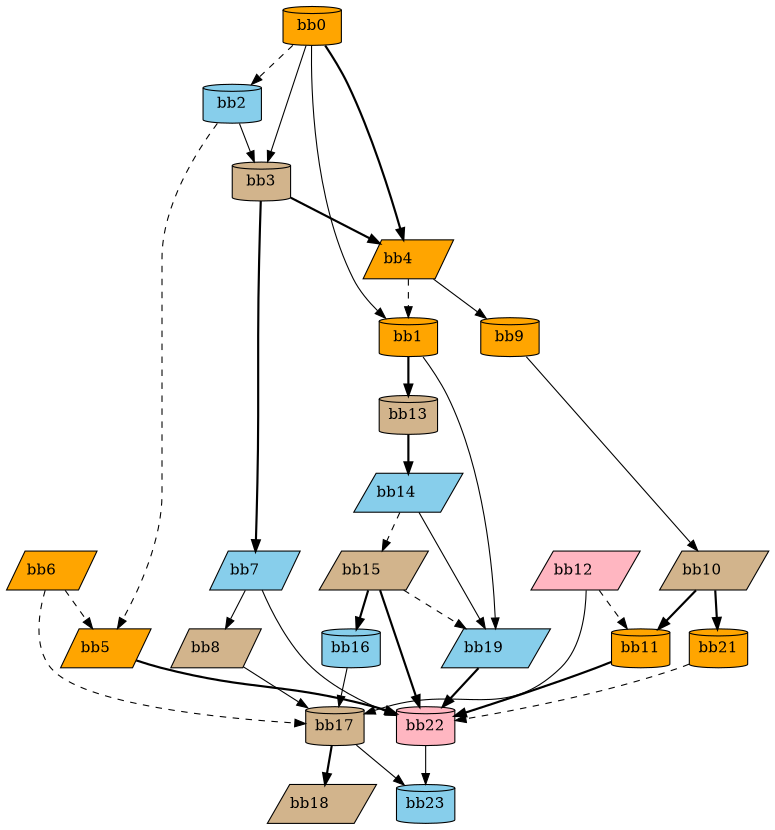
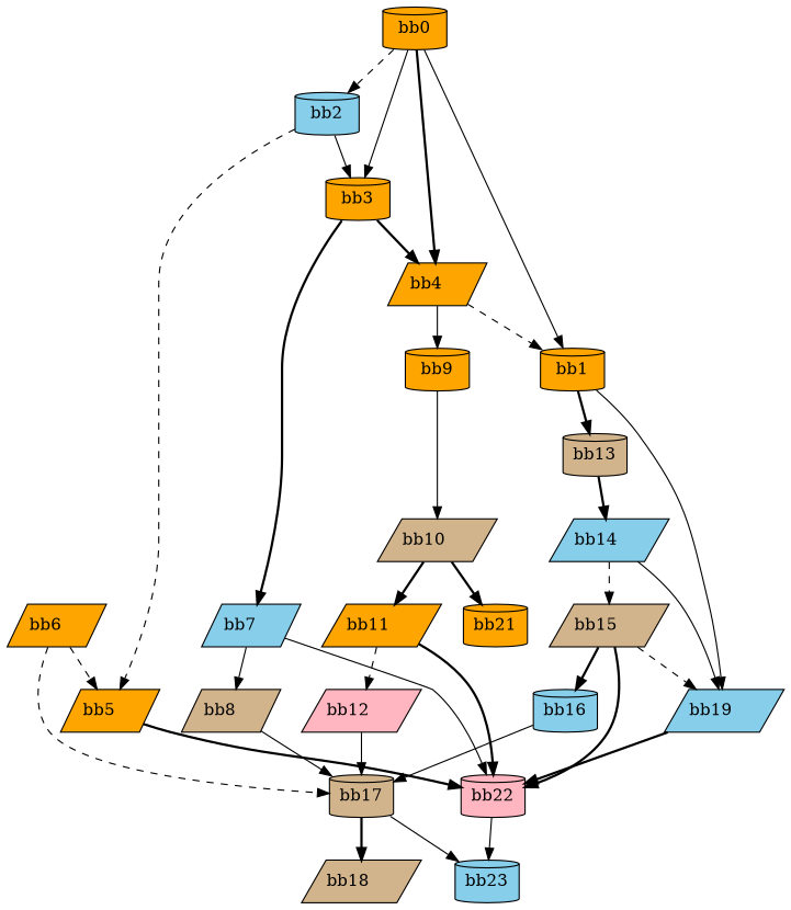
  digraph {
    node [fillcolor=orange shape=parallelogram style=filled]
    edge [style=solid]
    n1 [label="bb0\l" shape=cylinder]
    n2 [label="bb1\l" shape=cylinder]
    n3 [fillcolor=skyblue label="bb2\l" shape=cylinder]
-   n4 [fillcolor=tan label="bb3\l" shape=cylinder]
+   n4 [label="bb3\l" shape=cylinder]
    n5 [label="bb4\l"]
    n6 [fillcolor=tan label="bb13\l" shape=cylinder]
    n7 [fillcolor=skyblue label="bb19\l"]
    n8 [label="bb5\l"]
    n9 [fillcolor=skyblue label="bb7\l"]
    n10 [label="bb9\l" shape=cylinder]
    n11 [fillcolor=skyblue label="bb14\l"]
    n12 [fillcolor=lightpink label="bb22\l" shape=cylinder]
    n13 [fillcolor=tan label="bb8\l"]
    n14 [fillcolor=tan label="bb10\l"]
    n15 [label="bb6\l"]
    n16 [fillcolor=tan label="bb17\l" shape=cylinder]
    n17 [fillcolor=skyblue label="bb23\l" shape=cylinder]
    n18 [fillcolor=tan label="bb18\l"]
-   n19 [label="bb11\l" shape=cylinder]
+   n19 [label="bb11\l"]
    n20 [label="bb21\l" shape=cylinder]
    n21 [fillcolor=lightpink label="bb12\l"]
    n22 [fillcolor=tan label="bb15\l"]
    n23 [fillcolor=skyblue label="bb16\l" shape=cylinder]
    n1 -> n2
    n1 -> n3 [style=dashed]
    n1 -> n4
    n1 -> n5 [style=bold]
    n2 -> n6 [style=bold]
    n2 -> n7
    n3 -> n4
    n3 -> n8 [style=dashed]
    n4 -> n5 [style=bold]
    n4 -> n9 [style=bold]
    n5 -> n2 [style=dashed]
    n5 -> n10
    n6 -> n11 [style=bold]
    n7 -> n12 [style=bold]
    n8 -> n12 [style=bold]
    n9 -> n12
    n9 -> n13
    n10 -> n14
    n11 -> n7
    n11 -> n22 [style=dashed]
    n12 -> n17
    n13 -> n16
    n14 -> n19 [style=bold]
    n14 -> n20 [style=bold]
    n15 -> n8 [style=dashed]
    n15 -> n16 [style=dashed]
    n16 -> n17
    n16 -> n18 [style=bold]
    n19 -> n12 [style=bold]
-   n21 -> n19 [style=dashed]
-   n20 -> n12 [style=dashed]
+   n19 -> n21 [style=dashed]
    n21 -> n16
    n22 -> n7 [style=dashed]
    n22 -> n12 [style=bold]
    n22 -> n23 [style=bold]
    n23 -> n16
  }
